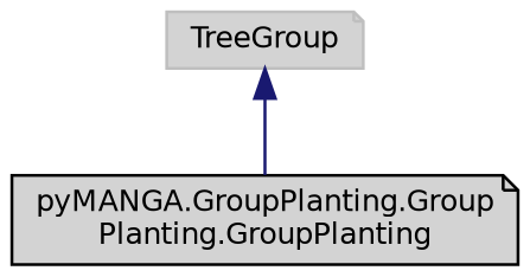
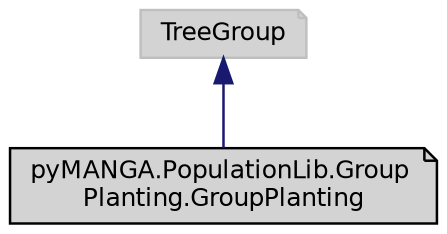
  digraph {
    node [fillcolor=lightgrey fontname=Helvetica fontsize=10 shape=note style=filled]
-   n1 [color=black fontcolor=black height=0.2 label="pyMANGA.GroupPlanting.Group\lPlanting.GroupPlanting" width=0.4]
+   n1 [color=black fontcolor=black height=0.2 label="pyMANGA.PopulationLib.Group\lPlanting.GroupPlanting" width=0.4]
    n2 [color=grey75 height=0.2 label=TreeGroup width=0.4]
    n2 -> n1 [color=midnightblue dir=back fontname=Helvetica fontsize=10 labelfontname=Helvetica labelfontsize=10 style=solid]
  }
